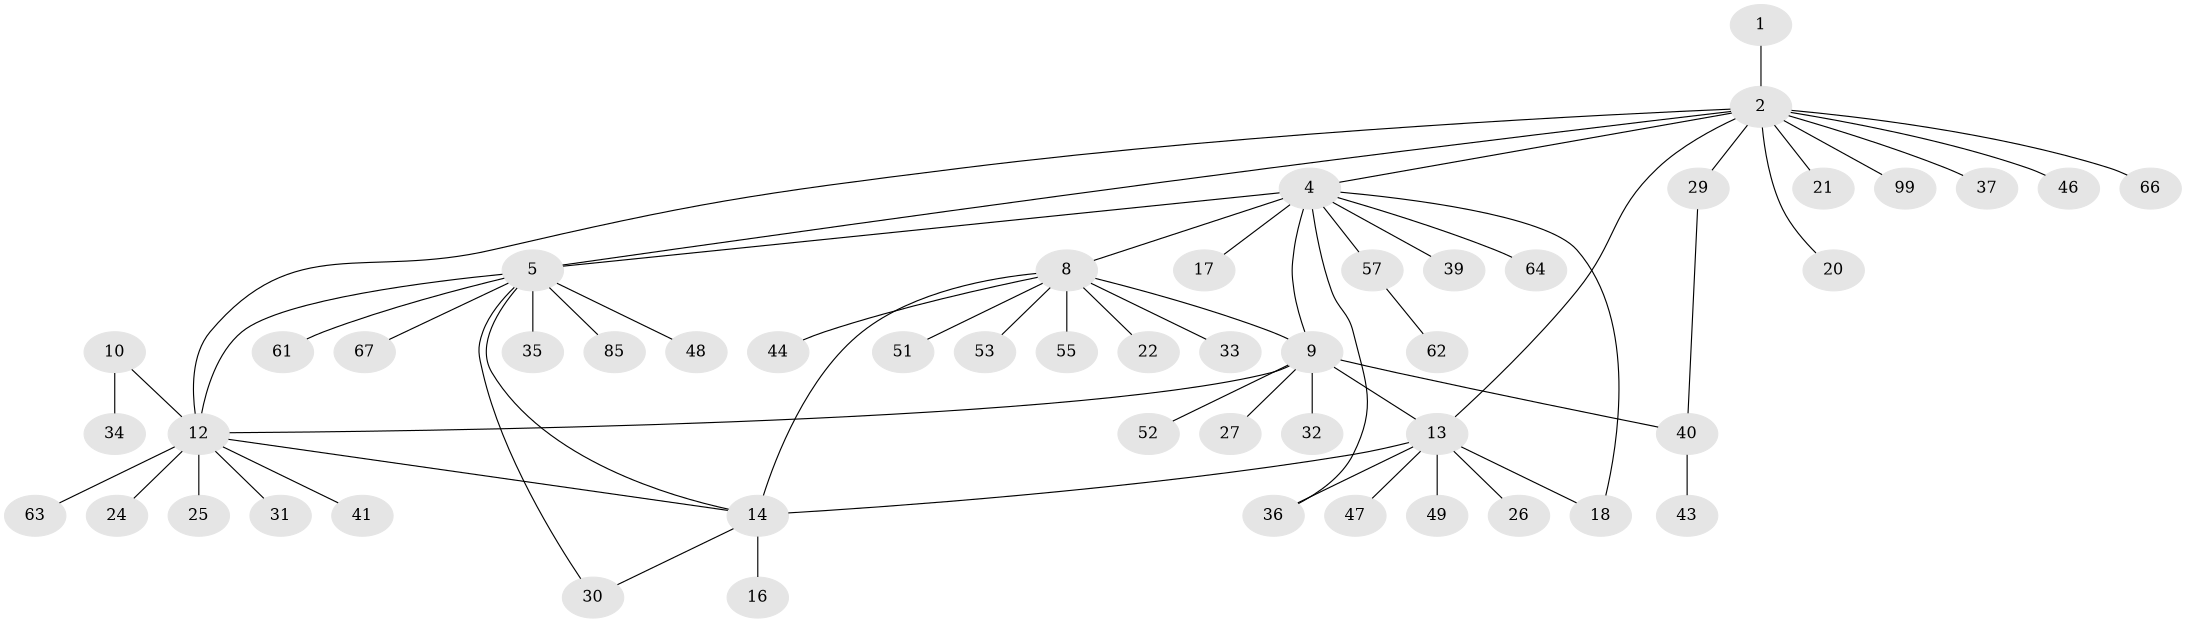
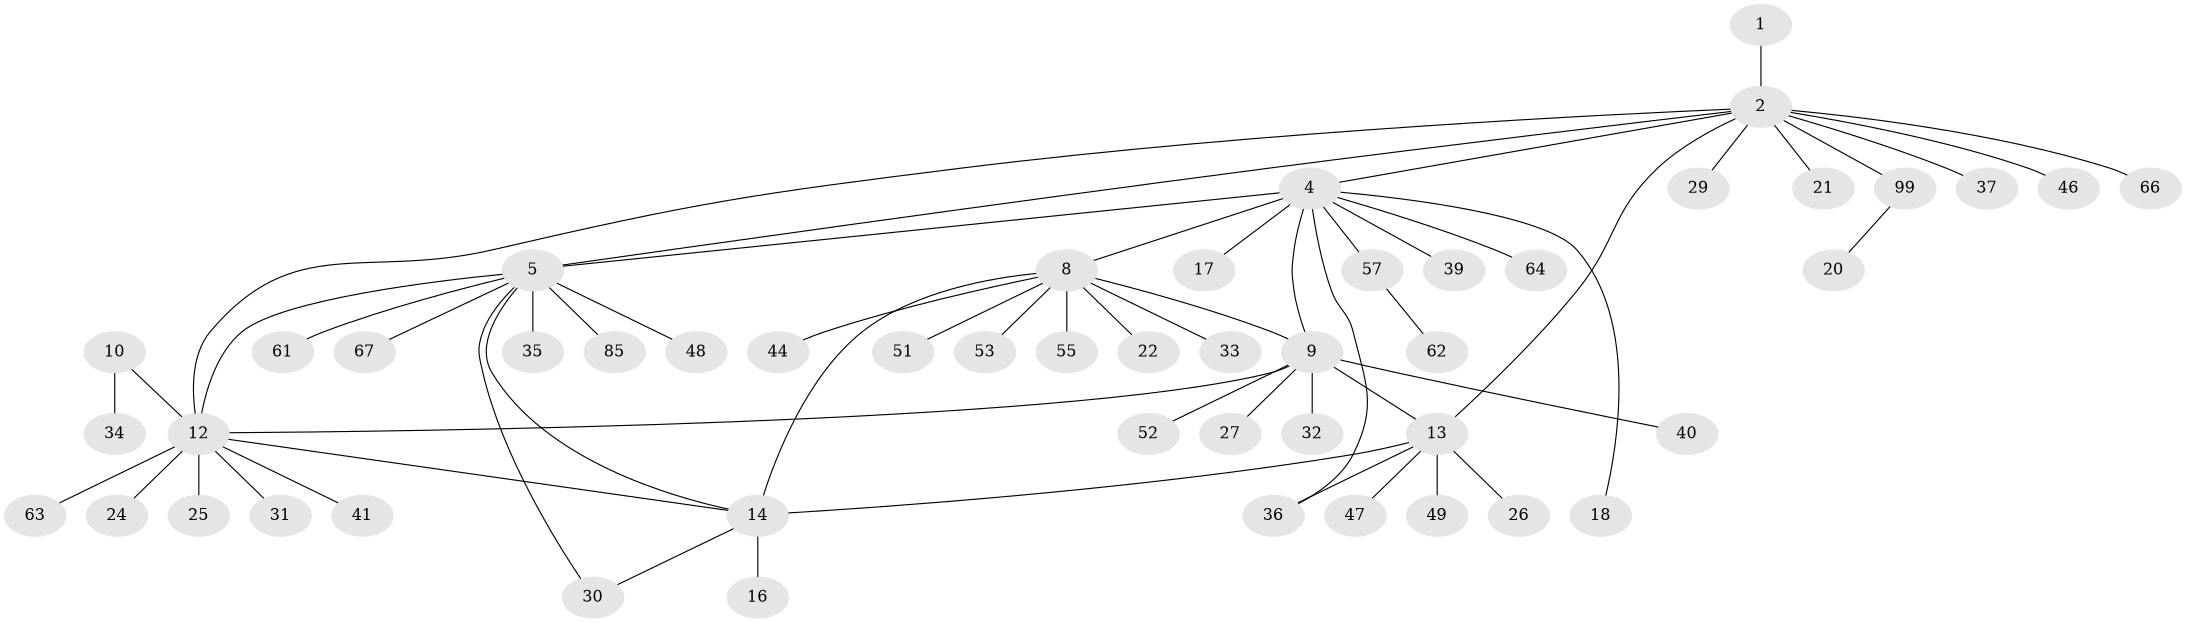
  graph {
    node [color=gray90 style=filled]
    2 [super="+3"]
    4 [super="+7"]
    5 [super="+6"]
    12 [super="+60"]
    13 [super="+65"]
    n6 [label=99]
    20 [super="+59"]
    21 [super="+23"]
    29
    37
    46
    66
    1
    8 [super="+42"]
    9 [super="+50"]
    17
    18
    36 [super="+38"]
    39
    57
    64
    14 [super="+15"]
    30
    35
    n25 [label=85 super="+56"]
    48
    61
    67
    24
    25
    31
    41
    63
    26
    47
    49
    40 [super="+54"]
    22
    33
    44 [super="+58"]
    51
    53
    55
    27
    32
    52
    62
    16
-   43
    10 [super="+11"]
    34
    2 -- 4
    2 -- 5
    2 -- 12
    2 -- 13
    2 -- n6
-   2 -- 20
+   n6 -- 20
    2 -- 21
    2 -- 29
    2 -- 37
    2 -- 46
    2 -- 66
    4 -- 5 [weight=2]
    4 -- 8
    4 -- 9
    4 -- 17
    4 -- 18
    4 -- 36
    4 -- 39
    4 -- 57
    4 -- 64
    5 -- 12
    5 -- 14
    5 -- 30
    5 -- 35
    5 -- n25
    5 -- 48
    5 -- 61
    5 -- 67
    12 -- 14
    12 -- 24
    12 -- 25
    12 -- 31
    12 -- 41
    12 -- 63
-   13 -- 18
    13 -- 36
    13 -- 14 [weight=2]
    13 -- 26
    13 -- 47
    13 -- 49
-   29 -- 40
    1 -- 2 [weight=2]
    8 -- 9
    8 -- 14
    8 -- 22
    8 -- 33
    8 -- 44
    8 -- 51
    8 -- 53
    8 -- 55
    9 -- 12
    9 -- 13
    9 -- 40
    9 -- 27
    9 -- 32
    9 -- 52
    57 -- 62
    14 -- 30
    14 -- 16
-   40 -- 43
    10 -- 12 [weight=2]
    10 -- 34
  }
